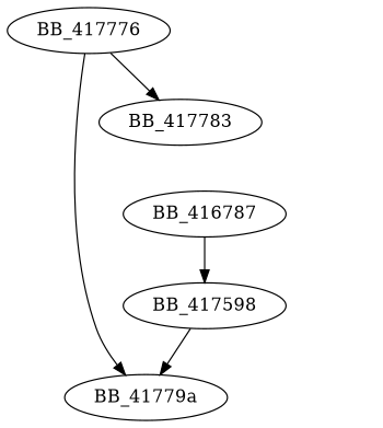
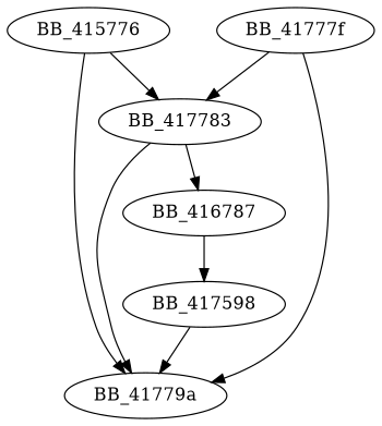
  digraph {
-   BB_417776
+   BB_417776 [label=BB_415776]
    BB_41779a
    BB_417783
+   BB_41777f
    n5 [label=BB_416787]
    n6 [label=BB_417598]
    BB_417776 -> BB_41779a
    BB_417776 -> BB_417783
+   BB_417783 -> BB_41779a
+   BB_417783 -> n5
+   BB_41777f -> BB_41779a
+   BB_41777f -> BB_417783
    n5 -> n6
    n6 -> BB_41779a
  }
